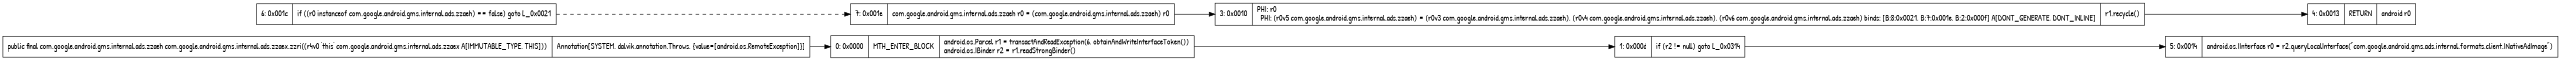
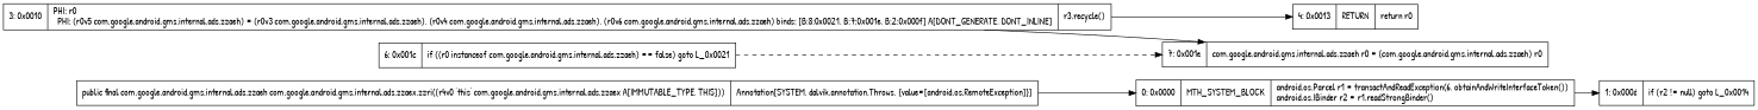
  digraph {
    fontname="Patrick Hand"
    rankdir=LR
    node [fontname="Patrick Hand" shape=record]
    edge [fontname="Patrick Hand"]
-   n1 [label="{0\:\ 0x0000|MTH_ENTER_BLOCK\l|android.os.Parcel r1 = transactAndReadException(6, obtainAndWriteInterfaceToken())\landroid.os.IBinder r2 = r1.readStrongBinder()\l}"]
-   n2 [label="{1\:\ 0x000d|if (r2 != null) goto L_0x0314\l}"]
-   n3 [label="{5\:\ 0x0014|android.os.IInterface r0 = r2.queryLocalInterface(\"com.google.android.gms.ads.internal.formats.client.INativeAdImage\")\l}"]
-   n4 [label="{3\:\ 0x0010|PHI: r0 \l  PHI: (r0v5 com.google.android.gms.internal.ads.zzaeh) = (r0v3 com.google.android.gms.internal.ads.zzaeh), (r0v4 com.google.android.gms.internal.ads.zzaeh), (r0v6 com.google.android.gms.internal.ads.zzaeh) binds: [B:8:0x0021, B:7:0x001e, B:2:0x000f] A[DONT_GENERATE, DONT_INLINE]\l|r1.recycle()\l}"]
-   n5 [label="{4\:\ 0x0013|RETURN\l|android r0\l}"]
+   n1 [label="{0\:\ 0x0000|MTH_SYSTEM_BLOCK\l|android.os.Parcel r1 = transactAndReadException(6, obtainAndWriteInterfaceToken())\landroid.os.IBinder r2 = r1.readStrongBinder()\l}"]
+   n2 [label="{1\:\ 0x000d|if (r2 != null) goto L_0x0014\l}"]
+   n4 [label="{3\:\ 0x0010|PHI: r0 \l  PHI: (r0v5 com.google.android.gms.internal.ads.zzaeh) = (r0v3 com.google.android.gms.internal.ads.zzaeh), (r0v4 com.google.android.gms.internal.ads.zzaeh), (r0v6 com.google.android.gms.internal.ads.zzaeh) binds: [B:8:0x0021, B:7:0x001e, B:2:0x000f] A[DONT_GENERATE, DONT_INLINE]\l|r3.recycle()\l}"]
+   n5 [label="{4\:\ 0x0013|RETURN\l|return r0\l}"]
    n6 [label="{6\:\ 0x001c|if ((r0 instanceof com.google.android.gms.internal.ads.zzaeh) == false) goto L_0x0021\l}"]
    n7 [label="{7\:\ 0x001e|com.google.android.gms.internal.ads.zzaeh r0 = (com.google.android.gms.internal.ads.zzaeh) r0\l}"]
    n8 [label="{public final com.google.android.gms.internal.ads.zzaeh com.google.android.gms.internal.ads.zzaex.zzri((r4v0 'this' com.google.android.gms.internal.ads.zzaex A[IMMUTABLE_TYPE, THIS]))  | Annotation[SYSTEM, dalvik.annotation.Throws, \{value=[android.os.RemoteException]\}]\l}"]
    n1 -> n2
-   n2 -> n3
    n4 -> n5
    n6 -> n7 [style=dashed]
-   n7 -> n4
+   n4 -> n7
    n8 -> n1
  }
